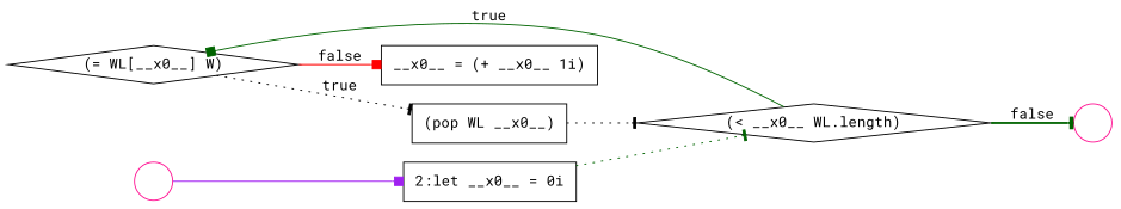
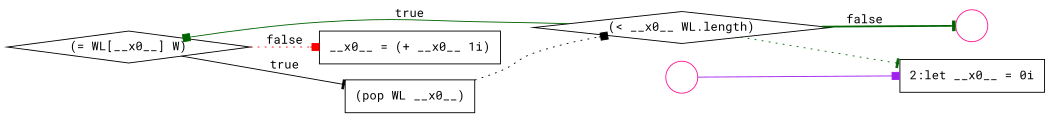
  digraph {
    fontname="Roboto Mono"
    rankdir=LR
    node [color=black fillcolor=white fontname="Roboto Mono" shape=none style=filled]
    edge [arrowhead=tee color=darkgreen fontname="Roboto Mono" style=dotted]
    n1 [label=<<font color="black">     <table border="0" cellborder="1" cellspacing="0" cellpadding="10">       <tr><td align="left">__x0__ = (+ __x0__ 1i)</td></tr>     </table>   </font>> margin=0]
    n2 [label=<<font color="black">(&lt; __x0__ WL.length)</font>> shape=diamond]
    n3 [label=<<font color="black">(= WL[__x0__] W)</font>> shape=diamond]
    n4 [color=deeppink label=" " shape=circle]
    n5 [label=<<font color="black">     <table border="0" cellborder="1" cellspacing="0" cellpadding="10">       <tr><td align="left">2:let __x0__ = 0i</td></tr>     </table>   </font>> margin=0]
    n6 [color=deeppink label=" " shape=circle]
    n7 [label=<<font color="black">     <table border="0" cellborder="1" cellspacing="0" cellpadding="10">       <tr><td align="left">(pop WL __x0__)</td></tr>     </table>   </font>> margin=0]
    n2 -> n3 [arrowhead=box label=<<font color="black">true</font>> style=solid]
    n2 -> n4 [label=<<font color="black">false</font>> style=bold]
-   n3 -> n1 [arrowhead=box color=red label=<<font color="black">false</font>> style=solid]
-   n3 -> n7 [color=black label=<<font color="black">true</font>>]
-   n5 -> n2
+   n3 -> n1 [arrowhead=box color=red label=<<font color="black">false</font>>]
+   n3 -> n7 [color=black label=<<font color="black">true</font>> style=solid]
+   n2 -> n5
    n6 -> n5 [arrowhead=box color=purple style=solid]
-   n7 -> n2 [color=black]
+   n7 -> n2 [arrowhead=box color=black]
  }
